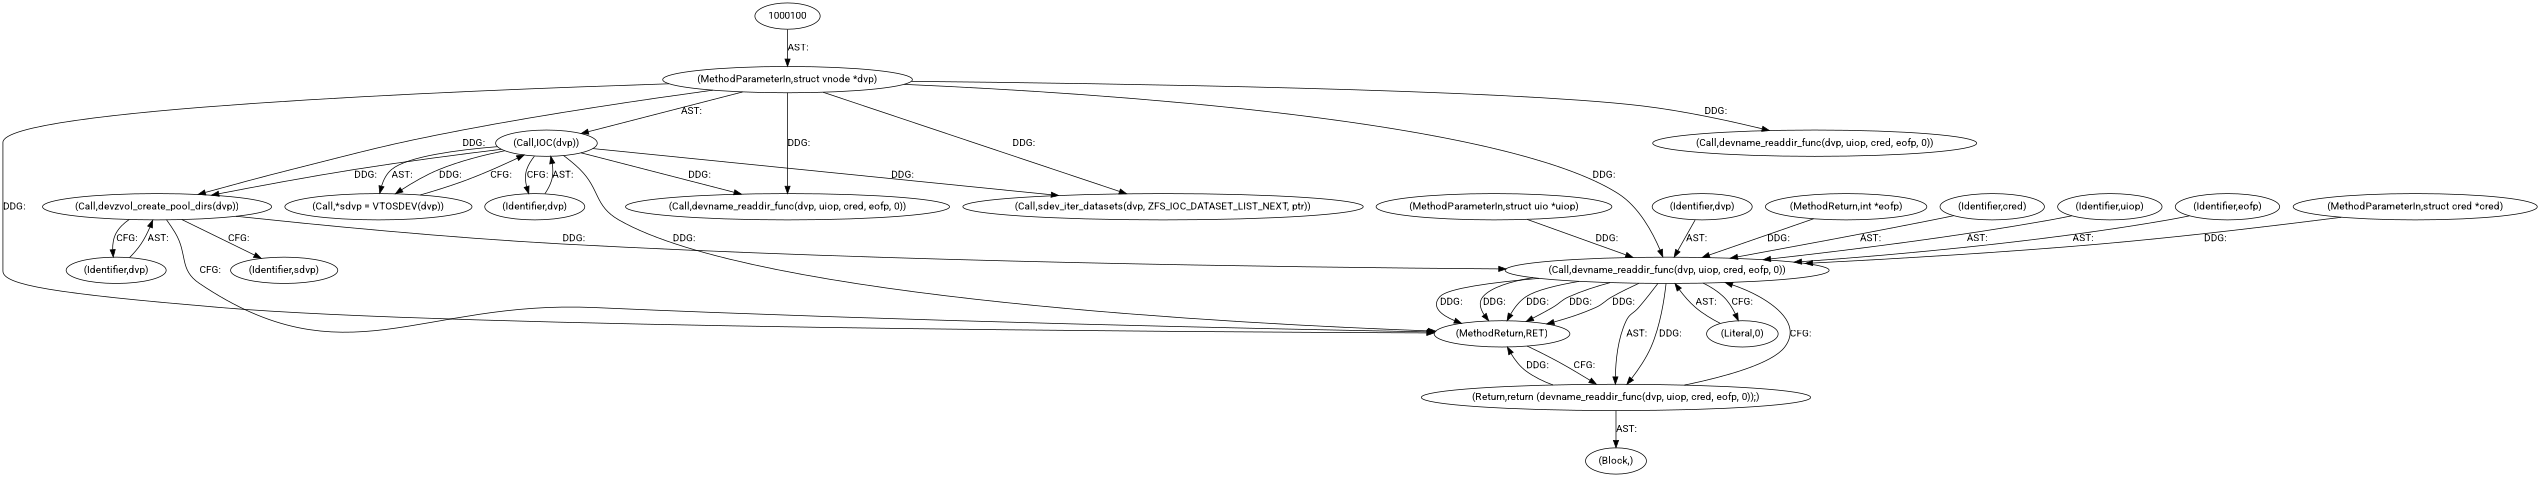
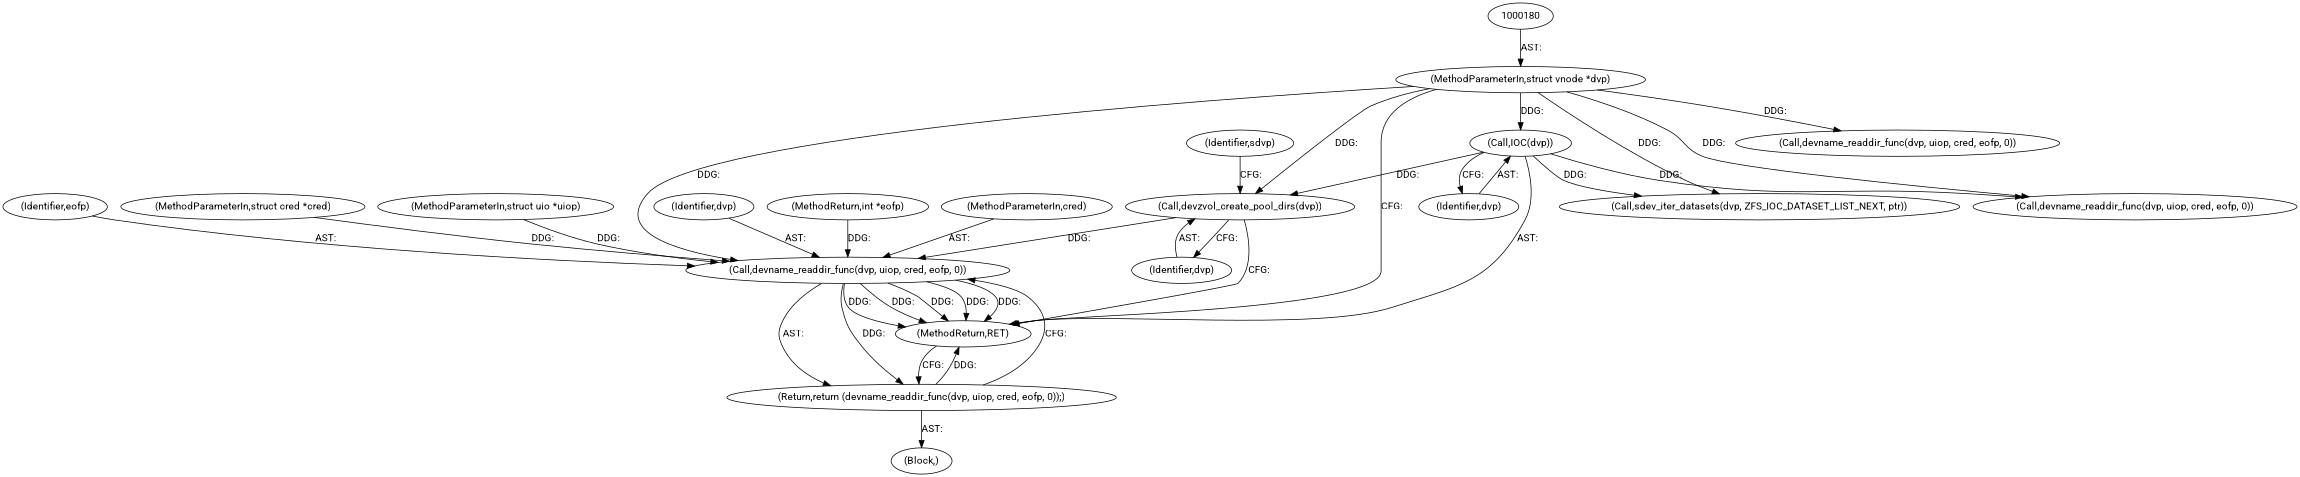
  digraph {
    fontname=Roboto
    node [fontname=Roboto]
    edge [fontname=Roboto]
    n1 [label="(Call,devzvol_create_pool_dirs(dvp))"]
    n2 [label="(Call,devname_readdir_func(dvp, uiop, cred, eofp, 0))"]
    n3 [label="(Identifier,dvp)"]
    n4 [label="(MethodReturn,RET)"]
    n5 [label="(Return,return (devname_readdir_func(dvp, uiop, cred, eofp, 0));)"]
-   n6 [label="(Literal,0)"]
    n7 [label="(Block,)"]
    n8 [label="(Call,IOC(dvp))"]
    n9 [label="(Call,sdev_iter_datasets(dvp, ZFS_IOC_DATASET_LIST_NEXT, ptr))"]
    n10 [label="(Identifier,dvp)"]
-   n11 [label="(Call,*sdvp = VTOSDEV(dvp))"]
    n12 [label="(Call,devname_readdir_func(dvp, uiop, cred, eofp, 0))"]
    n13 [label="(MethodParameterIn,struct vnode *dvp)"]
    n14 [label="(Call,devname_readdir_func(dvp, uiop, cred, eofp, 0))"]
-   1000100
+   1000100 [label=1000180]
    n16 [label="(Identifier,dvp)"]
    n17 [label="(MethodReturn,int *eofp)"]
-   n18 [label="(Identifier,cred)"]
-   n19 [label="(Identifier,uiop)"]
+   n18 [label="(MethodParameterIn,cred)"]
    n20 [label="(Identifier,sdvp)"]
    n21 [label="(Identifier,eofp)"]
    n22 [label="(MethodParameterIn,struct cred *cred)"]
    n23 [label="(MethodParameterIn,struct uio *uiop)"]
    n1 -> n2 [label="DDG: "]
    n1 -> n3 [label="CFG: "]
    n1 -> n4 [label="CFG: "]
    n2 -> n4 [label="DDG: "]
    n2 -> n4 [label="DDG: "]
    n2 -> n4 [label="DDG: "]
    n2 -> n4 [label="DDG: "]
    n2 -> n4 [label="DDG: "]
    n2 -> n5 [label="AST: "]
    n2 -> n5 [label="DDG: "]
-   n2 -> n6 [label="CFG: "]
    n3 -> n1 [label="AST: "]
    n4 -> n5 [label="CFG: "]
    n5 -> n2 [label="CFG: "]
    n5 -> n4 [label="DDG: "]
    n5 -> n7 [label="AST: "]
-   n6 -> n2 [label="AST: "]
    n8 -> n1 [label="DDG: "]
-   n8 -> n4 [label="DDG: "]
+   n8 -> n4 [label="AST: "]
    n8 -> n9 [label="DDG: "]
    n8 -> n10 [label="CFG: "]
-   n8 -> n11 [label="AST: "]
-   n8 -> n11 [label="DDG: "]
    n8 -> n12 [label="DDG: "]
    n10 -> n8 [label="AST: "]
-   n11 -> n8 [label="CFG: "]
    n13 -> n1 [label="DDG: "]
    n13 -> n2 [label="DDG: "]
-   n13 -> n4 [label="DDG: "]
-   n13 -> n8 [label="AST: "]
+   n13 -> n4 [label="CFG: "]
+   n13 -> n8 [label="DDG: "]
    n13 -> n9 [label="DDG: "]
    n13 -> n12 [label="DDG: "]
    n13 -> n14 [label="DDG: "]
    1000100 -> n13 [label="AST: "]
    n16 -> n2 [label="AST: "]
    n17 -> n2 [label="DDG: "]
    n18 -> n2 [label="AST: "]
-   n19 -> n2 [label="AST: "]
-   n1 -> n20 [label="CFG: "]
+   n20 -> n1 [label="CFG: "]
    n21 -> n2 [label="AST: "]
    n22 -> n2 [label="DDG: "]
    n23 -> n2 [label="DDG: "]
  }
